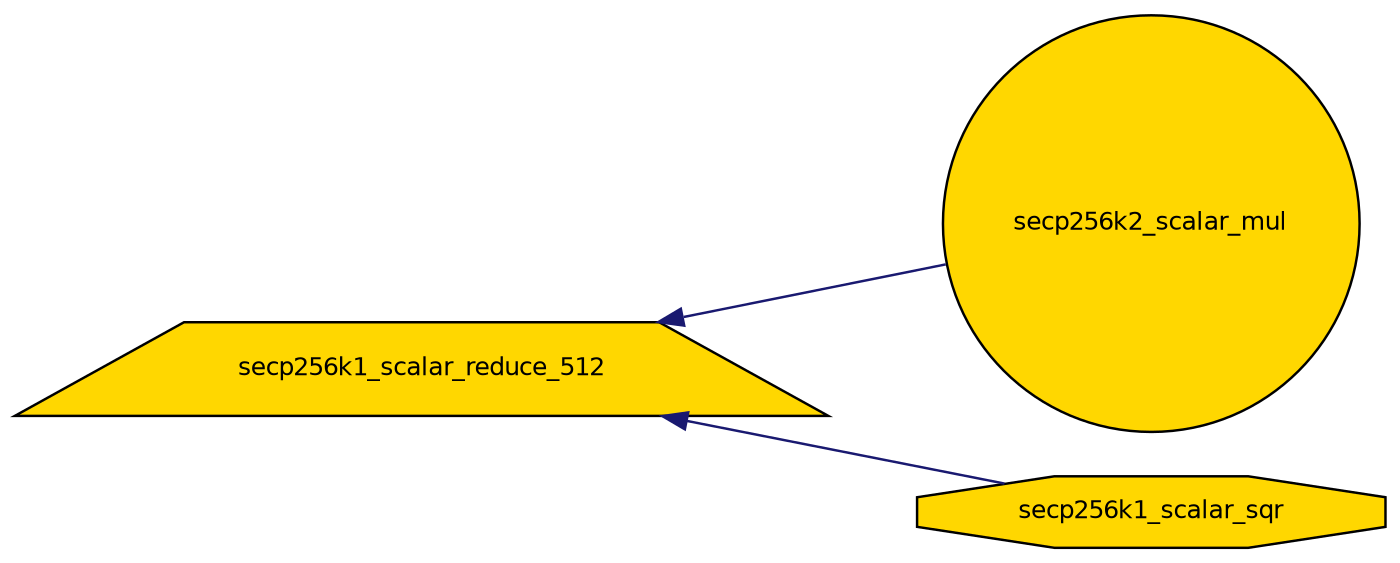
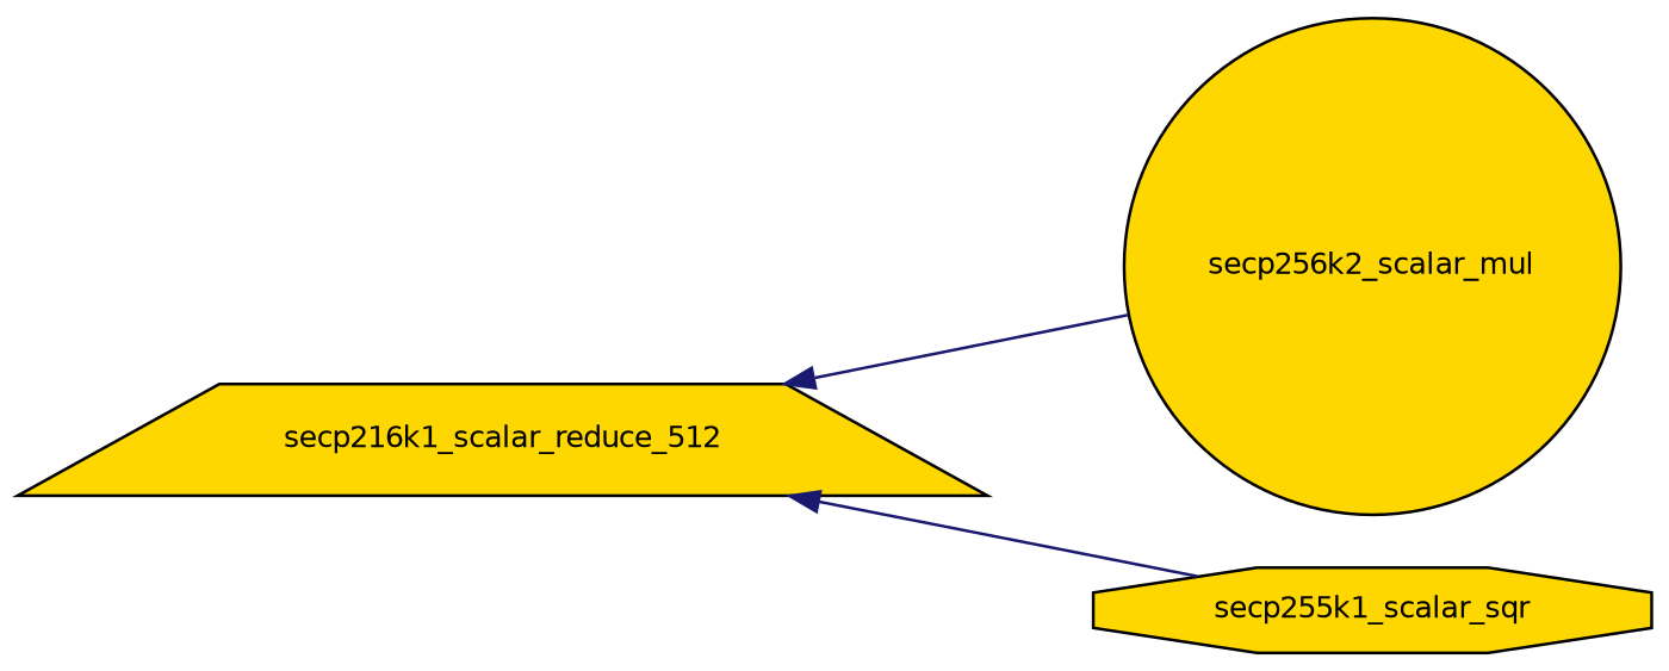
  digraph {
    rankdir=LR
    node [color=black fillcolor=gold fontname=Helvetica fontsize=10 style=filled]
    edge [color=midnightblue dir=back fontname=Helvetica fontsize=10 labelfontname=Helvetica labelfontsize=10 style=solid]
-   n1 [fontcolor=black height=0.2 label=secp256k1_scalar_reduce_512 shape=trapezium width=0.4]
+   n1 [fontcolor=black height=0.2 label=secp216k1_scalar_reduce_512 shape=trapezium width=0.4]
    n2 [height=0.2 label=secp256k2_scalar_mul shape=circle width=0.4]
-   n3 [height=0.2 label=secp256k1_scalar_sqr shape=octagon width=0.4]
+   n3 [height=0.2 label=secp255k1_scalar_sqr shape=octagon width=0.4]
    n1 -> n2
    n1 -> n3
  }
